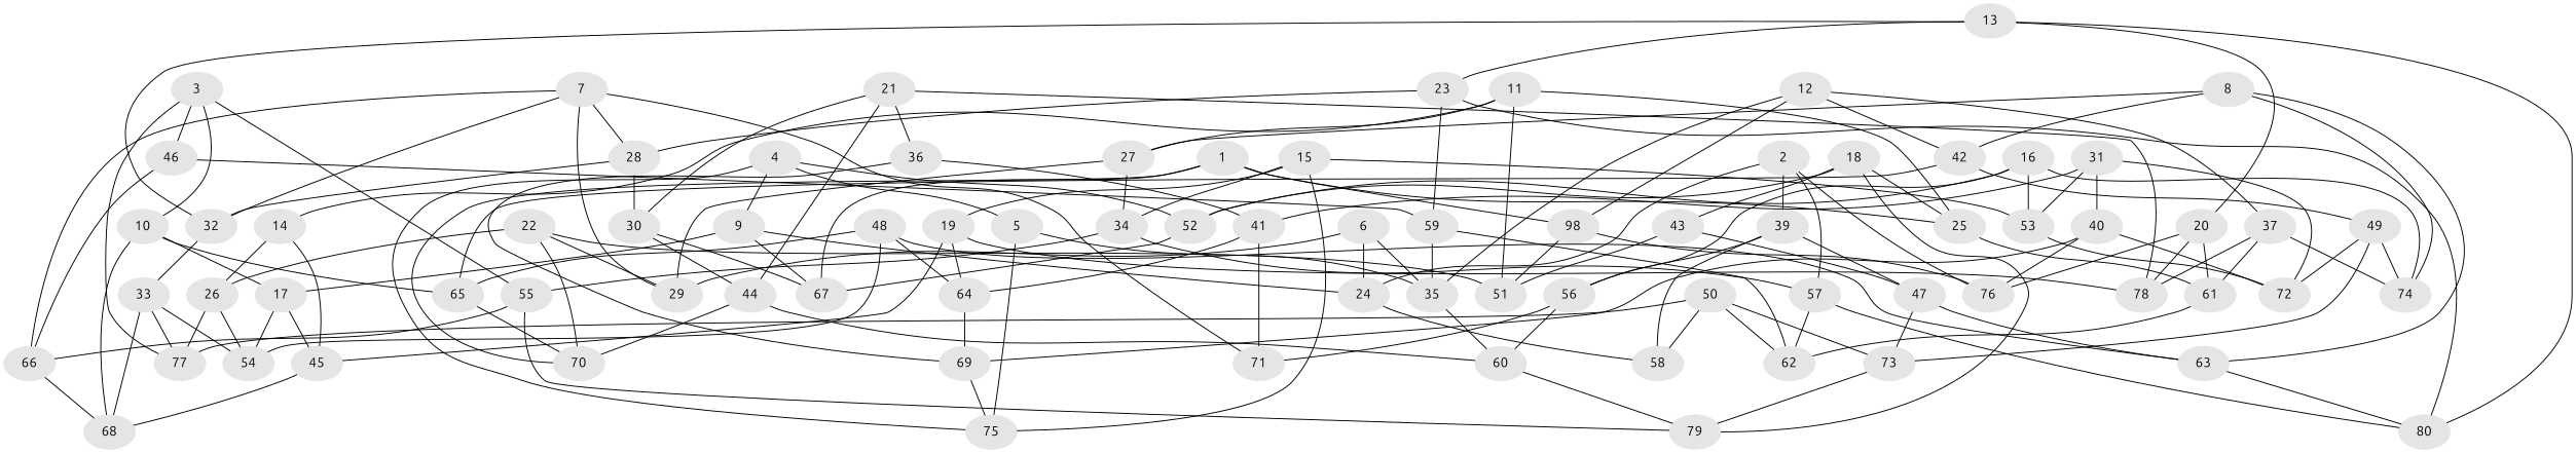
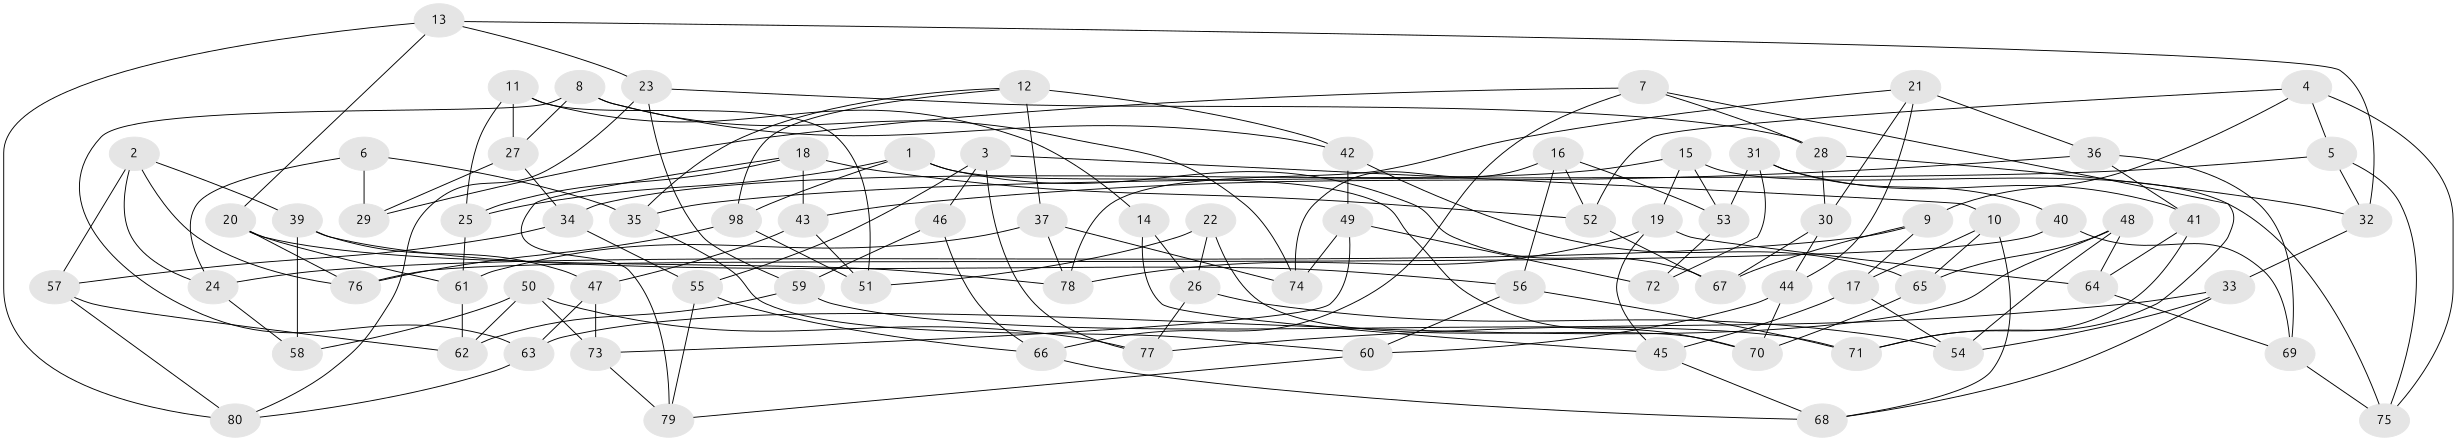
  graph {
    fontname=Ubuntu
    node [color=gray90 fontname=Ubuntu style=filled]
    edge [fontname=Ubuntu]
    1
    25
    n3 [label=98]
    67
    70
    61
    76
    51
    2
    24
    39
    57
    58
    56
    47
    80
    62
    3
    10
    46
    55
    77
    17
    65
    68
    66
    59
    79
    4
    5
    9
    52
    75
    32
    35
    33
    60
    6
    29
    14
    26
    45
    7
    28
    71
    30
    8
    27
    42
    63
    74
    34
    49
    54
    11
    12
    37
    78
    13
    20
    23
    15
    19
    53
    64
    72
    16
    18
    43
    69
    21
    36
    44
    41
    22
    31
    40
    73
    48
    50
    1 -- 25
    1 -- n3
    1 -- 67
    1 -- 70
    25 -- 61
    n3 -- 76
    n3 -- 51
    61 -- 62
    2 -- 76
    2 -- 24
    2 -- 39
    2 -- 57
    24 -- 58
    39 -- 58
    39 -- 56
    39 -- 47
    57 -- 80
    57 -- 62
    56 -- 60
    56 -- 71
    47 -- 63
    47 -- 73
    3 -- 10
    3 -- 46
    3 -- 55
    3 -- 77
    10 -- 17
    10 -- 65
    10 -- 68
    46 -- 66
    46 -- 59
    55 -- 66
    55 -- 79
    17 -- 45
    17 -- 54
    65 -- 70
    66 -- 68
    59 -- 62
-   59 -- 35
+   59 -- 71
    4 -- 5
    4 -- 9
    4 -- 52
    4 -- 75
    5 -- 75
-   7 -- 32
+   5 -- 32
    5 -- 35
    9 -- 67
    9 -- 24
    9 -- 17
    52 -- 67
    32 -- 33
    35 -- 60
    33 -- 77
    33 -- 68
    33 -- 54
    60 -- 79
    6 -- 24
    6 -- 35
    6 -- 29
    14 -- 26
    14 -- 45
    26 -- 77
    26 -- 54
    45 -- 68
    7 -- 66
    7 -- 29
    7 -- 28
    7 -- 71
    28 -- 32
    28 -- 30
    30 -- 67
    30 -- 44
    8 -- 27
    8 -- 42
    8 -- 63
    8 -- 74
    27 -- 29
    27 -- 34
    42 -- 65
    42 -- 49
    63 -- 80
    34 -- 57
    34 -- 55
    49 -- 74
    49 -- 72
    49 -- 73
    11 -- 25
    11 -- 51
    11 -- 14
    11 -- 27
    12 -- n3
    12 -- 35
    12 -- 42
    12 -- 37
    37 -- 61
    37 -- 74
    37 -- 78
    13 -- 80
    13 -- 32
    13 -- 20
    13 -- 23
    20 -- 61
    20 -- 76
    20 -- 78
    23 -- 80
    23 -- 59
    23 -- 28
    15 -- 75
    15 -- 34
    15 -- 19
    15 -- 53
    19 -- 45
    19 -- 78
    19 -- 64
    53 -- 72
    64 -- 69
    16 -- 56
    16 -- 52
    16 -- 74
    16 -- 53
    18 -- 25
    18 -- 79
    18 -- 52
    18 -- 43
    43 -- 51
    43 -- 47
    69 -- 75
    21 -- 30
    21 -- 78
    21 -- 36
    21 -- 44
+   36 -- 43
    36 -- 69
    36 -- 41
    44 -- 70
    44 -- 60
    41 -- 71
    41 -- 64
    22 -- 70
    22 -- 51
-   22 -- 29
    22 -- 26
    31 -- 53
    31 -- 72
    31 -- 41
    31 -- 40
    40 -- 76
-   40 -- 72
    40 -- 69
    73 -- 79
    48 -- 65
    48 -- 63
    48 -- 54
    48 -- 64
    50 -- 58
    50 -- 62
    50 -- 77
    50 -- 73
  }
